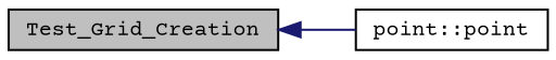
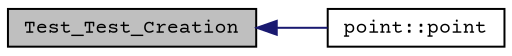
  digraph {
    rankdir=LR
    fontname="Courier Prime"
    node [color=black fontname="Courier Prime" fontsize=10 shape=record style=filled]
-   n1 [fillcolor=grey75 fontcolor=black height=0.2 label=Test_Grid_Creation width=0.4]
+   n1 [fillcolor=grey75 fontcolor=black height=0.2 label=Test_Test_Creation width=0.4]
    n2 [fillcolor=white height=0.2 label="point::point" width=0.4]
    n1 -> n2 [color=midnightblue dir=back fontname="Courier Prime" fontsize=10 labelfontname=Helvetica labelfontsize=10 style=solid]
  }
